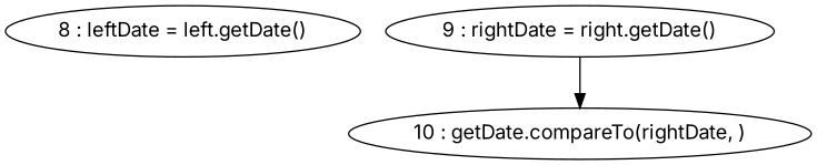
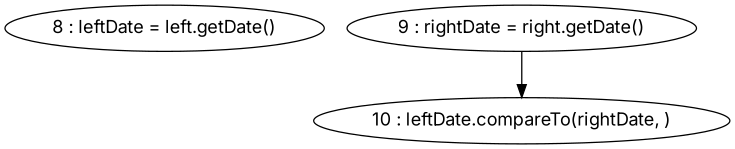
  digraph {
    fontname=Inter
    node [fontname=Inter]
    "8 : leftDate = left.getDate()"
    "9 : rightDate = right.getDate()"
-   "10 : leftDate.compareTo(rightDate, )" [label="10 : getDate.compareTo(rightDate, )"]
+   "10 : leftDate.compareTo(rightDate, )"
    "9 : rightDate = right.getDate()" -> "10 : leftDate.compareTo(rightDate, )" [fontname=Inter]
  }
